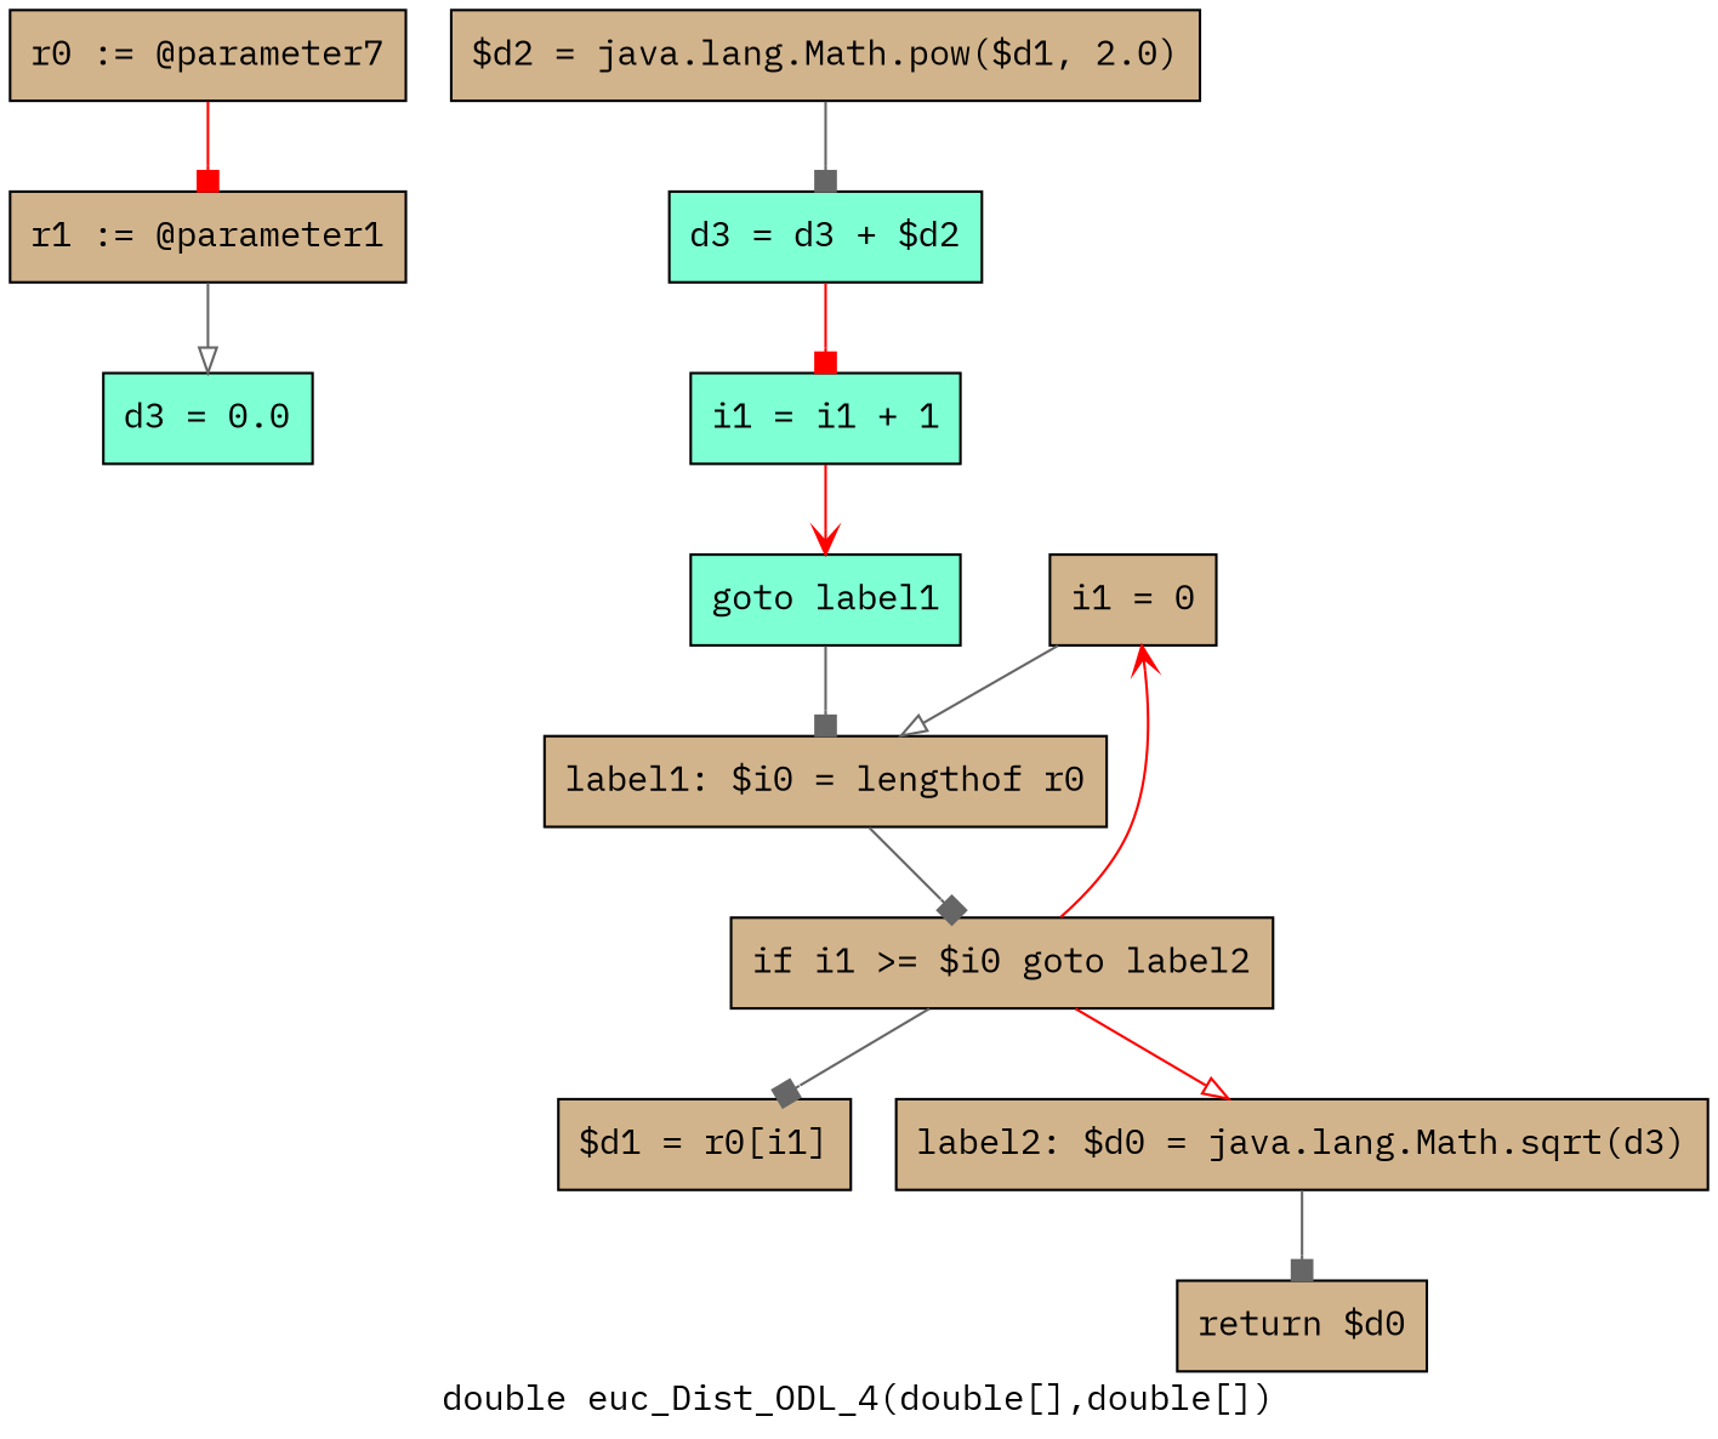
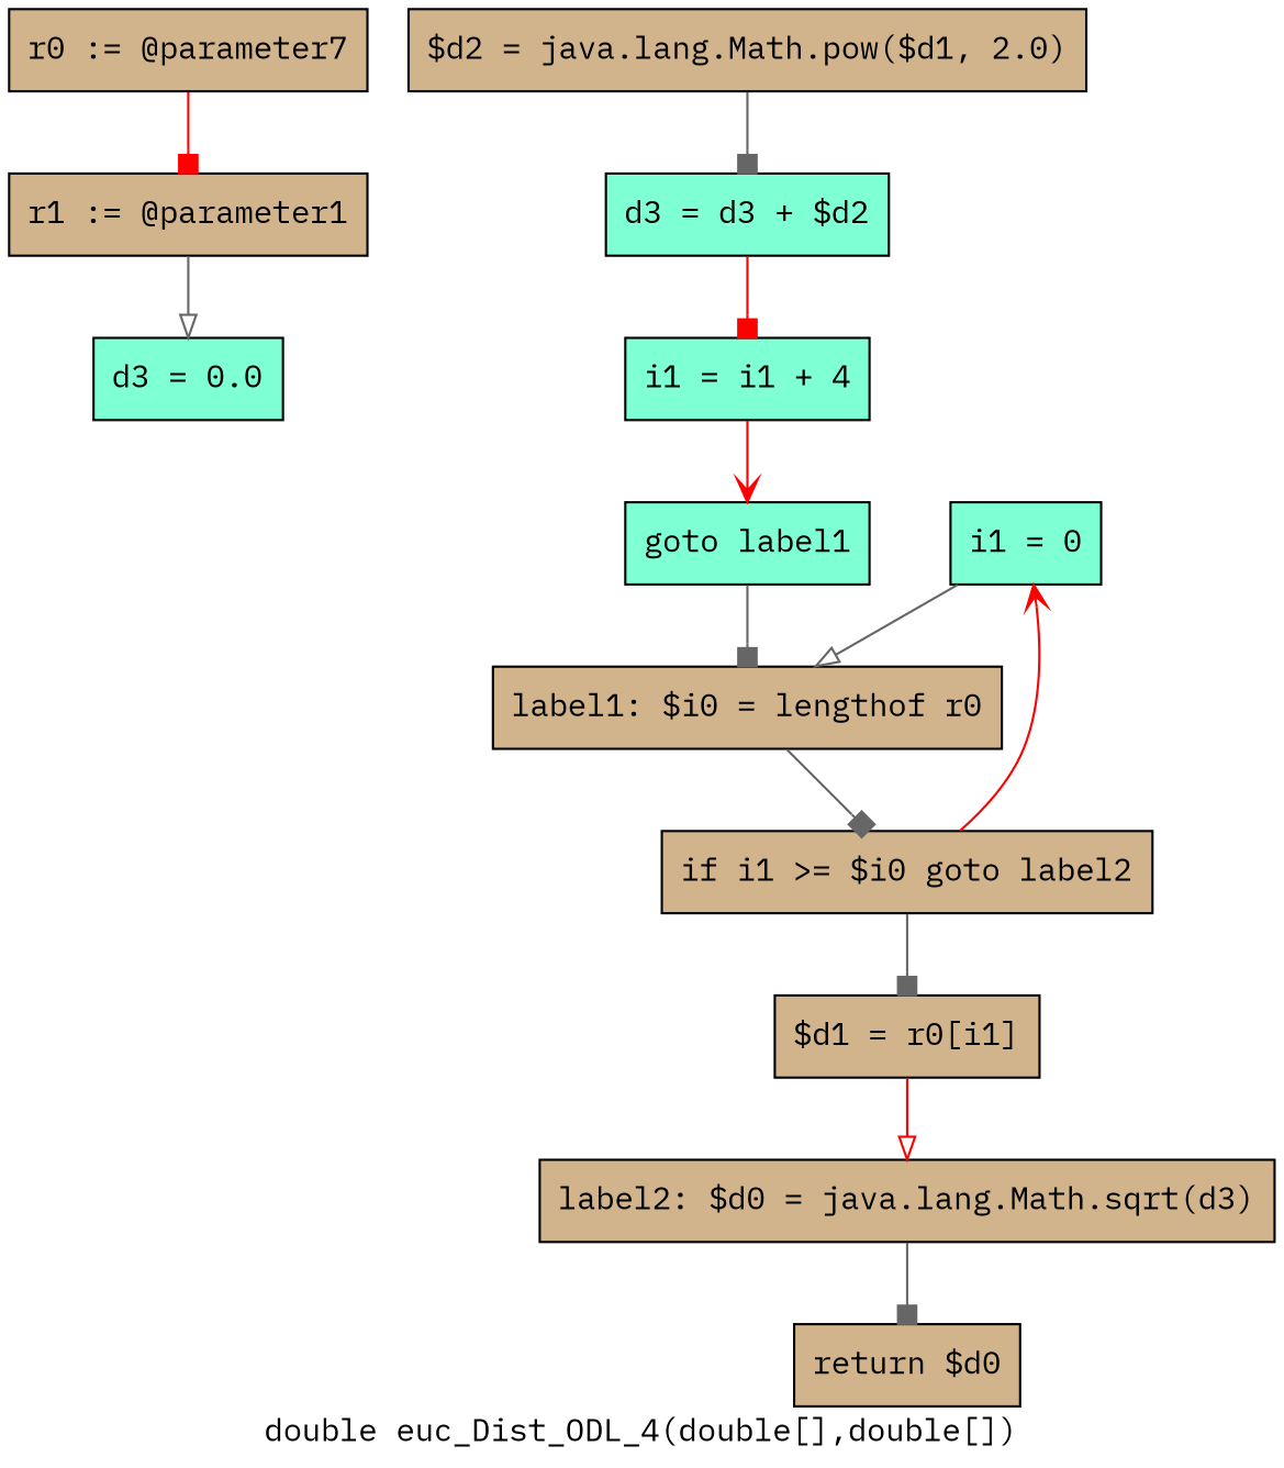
  digraph {
    fontname="IBM Plex Mono"
    label="double euc_Dist_ODL_4(double[],double[])"
    node [fillcolor=tan fontname="IBM Plex Mono" shape=box style=filled]
    edge [arrowhead=box color=gray40 fontname="IBM Plex Mono"]
    n1 [label="r0 := @parameter7"]
    n2 [label="r1 := @parameter1"]
    n3 [fillcolor=aquamarine label="d3 = 0.0"]
-   n4 [label="i1 = 0"]
+   n4 [fillcolor=aquamarine label="i1 = 0"]
    n5 [label="label1: $i0 = lengthof r0"]
    n6 [label="if i1 >= $i0 goto label2"]
    n7 [label="$d1 = r0[i1]"]
    n8 [label="label2: $d0 = java.lang.Math.sqrt(d3)"]
    n9 [label="return $d0"]
    n10 [label="$d2 = java.lang.Math.pow($d1, 2.0)"]
    n11 [fillcolor=aquamarine label="d3 = d3 + $d2"]
-   n12 [fillcolor=aquamarine label="i1 = i1 + 1"]
+   n12 [fillcolor=aquamarine label="i1 = i1 + 4"]
    n13 [fillcolor=aquamarine label="goto label1"]
    n1 -> n2 [color=red]
    n2 -> n3 [arrowhead=onormal]
    n4 -> n5 [arrowhead=onormal]
    n5 -> n6
    n6 -> n4 [arrowhead=vee color=red]
    n6 -> n7
-   n6 -> n8 [arrowhead=onormal color=red]
+   n7 -> n8 [arrowhead=onormal color=red]
    n8 -> n9
    n10 -> n11
    n11 -> n12 [color=red]
    n12 -> n13 [arrowhead=vee color=red]
    n13 -> n5
  }
